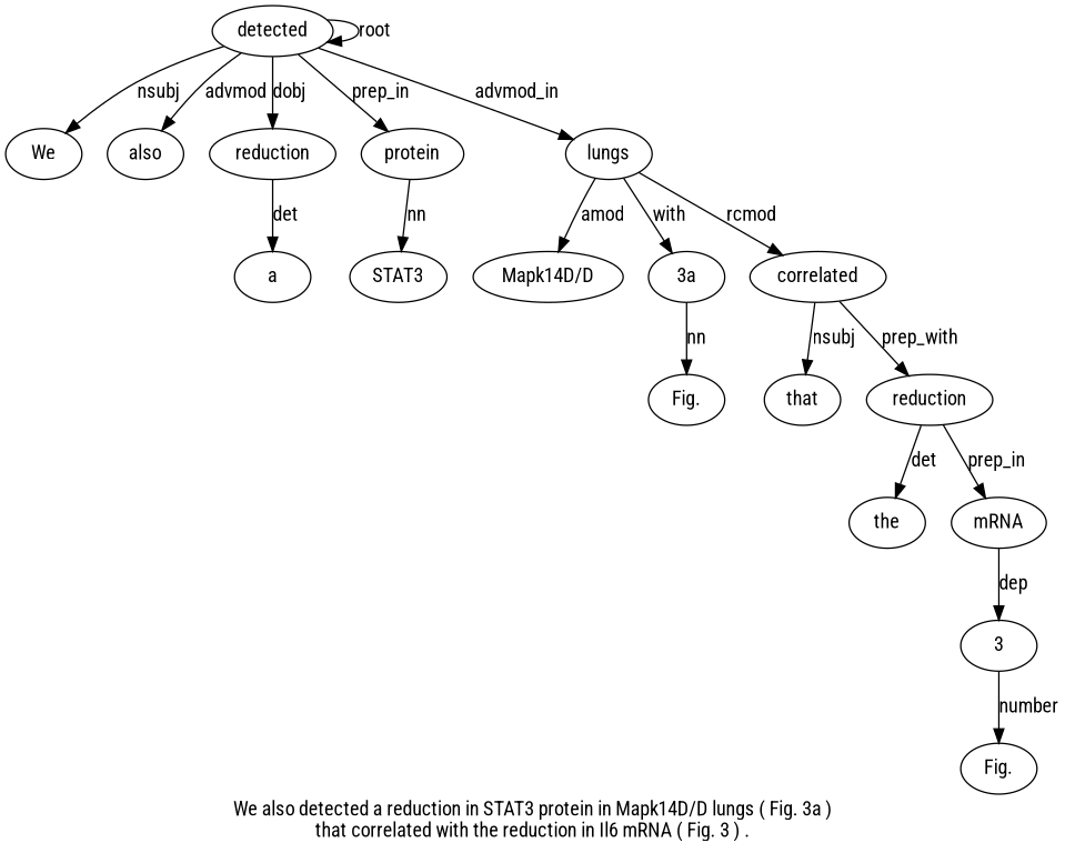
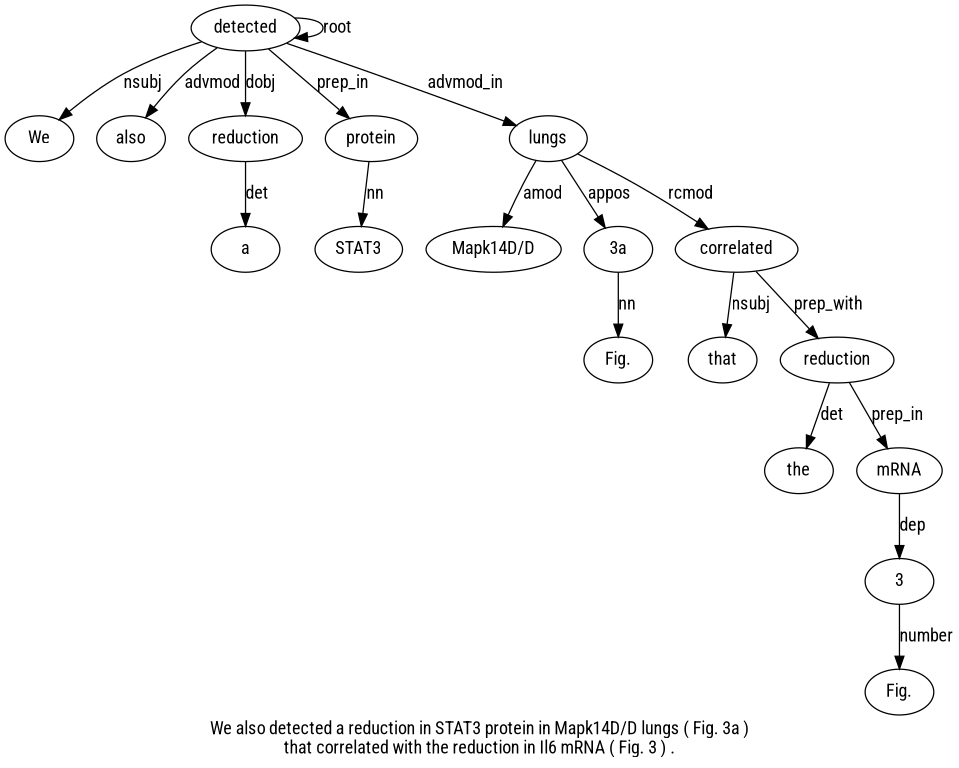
  digraph {
    fontname="Roboto Condensed"
    label="We also detected a reduction in STAT3 protein in Mapk14D/D lungs ( Fig. 3a )\nthat correlated with the reduction in Il6 mRNA ( Fig. 3 ) ."
    node [fillcolor=white fontname="Roboto Condensed" style=filled]
    edge [fontname="Roboto Condensed"]
    n1 [label=detected]
    n2 [label=We]
    n3 [label=also]
    n4 [label=reduction]
    n5 [label=protein]
    n6 [label=lungs]
    n7 [label=a]
    n8 [label=STAT3]
    n9 [label="Mapk14D/D"]
    n10 [label="3a"]
    n11 [label=correlated]
    n12 [label="Fig."]
    n13 [label=that]
    n14 [label=reduction]
    n15 [label=the]
    n16 [label=mRNA]
    n17 [label=3]
    n18 [label="Fig."]
    n1 -> n1 [label=root]
    n1 -> n2 [label=nsubj]
    n1 -> n3 [label=advmod]
    n1 -> n4 [label=dobj]
    n1 -> n5 [label=prep_in]
    n1 -> n6 [label=advmod_in]
    n4 -> n7 [label=det]
    n5 -> n8 [label=nn]
    n6 -> n9 [label=amod]
-   n6 -> n10 [label=with]
+   n6 -> n10 [label=appos]
    n6 -> n11 [label=rcmod]
    n10 -> n12 [label=nn]
    n11 -> n13 [label=nsubj]
    n11 -> n14 [label=prep_with]
    n14 -> n15 [label=det]
    n14 -> n16 [label=prep_in]
    n16 -> n17 [label=dep]
    n17 -> n18 [label=number]
  }
